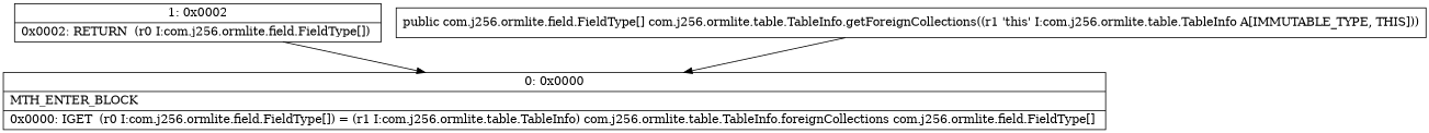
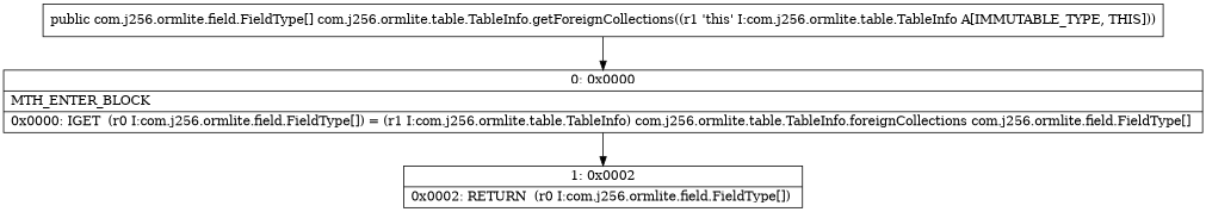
  digraph {
    node [shape=record]
    n1 [label="{0\:\ 0x0000|MTH_ENTER_BLOCK\l|0x0000: IGET  (r0 I:com.j256.ormlite.field.FieldType[]) = (r1 I:com.j256.ormlite.table.TableInfo) com.j256.ormlite.table.TableInfo.foreignCollections com.j256.ormlite.field.FieldType[] \l}"]
    n2 [label="{1\:\ 0x0002|0x0002: RETURN  (r0 I:com.j256.ormlite.field.FieldType[]) \l}"]
    n3 [label="{public com.j256.ormlite.field.FieldType[] com.j256.ormlite.table.TableInfo.getForeignCollections((r1 'this' I:com.j256.ormlite.table.TableInfo A[IMMUTABLE_TYPE, THIS])) }"]
-   n2 -> n1
+   n1 -> n2
    n3 -> n1
  }
